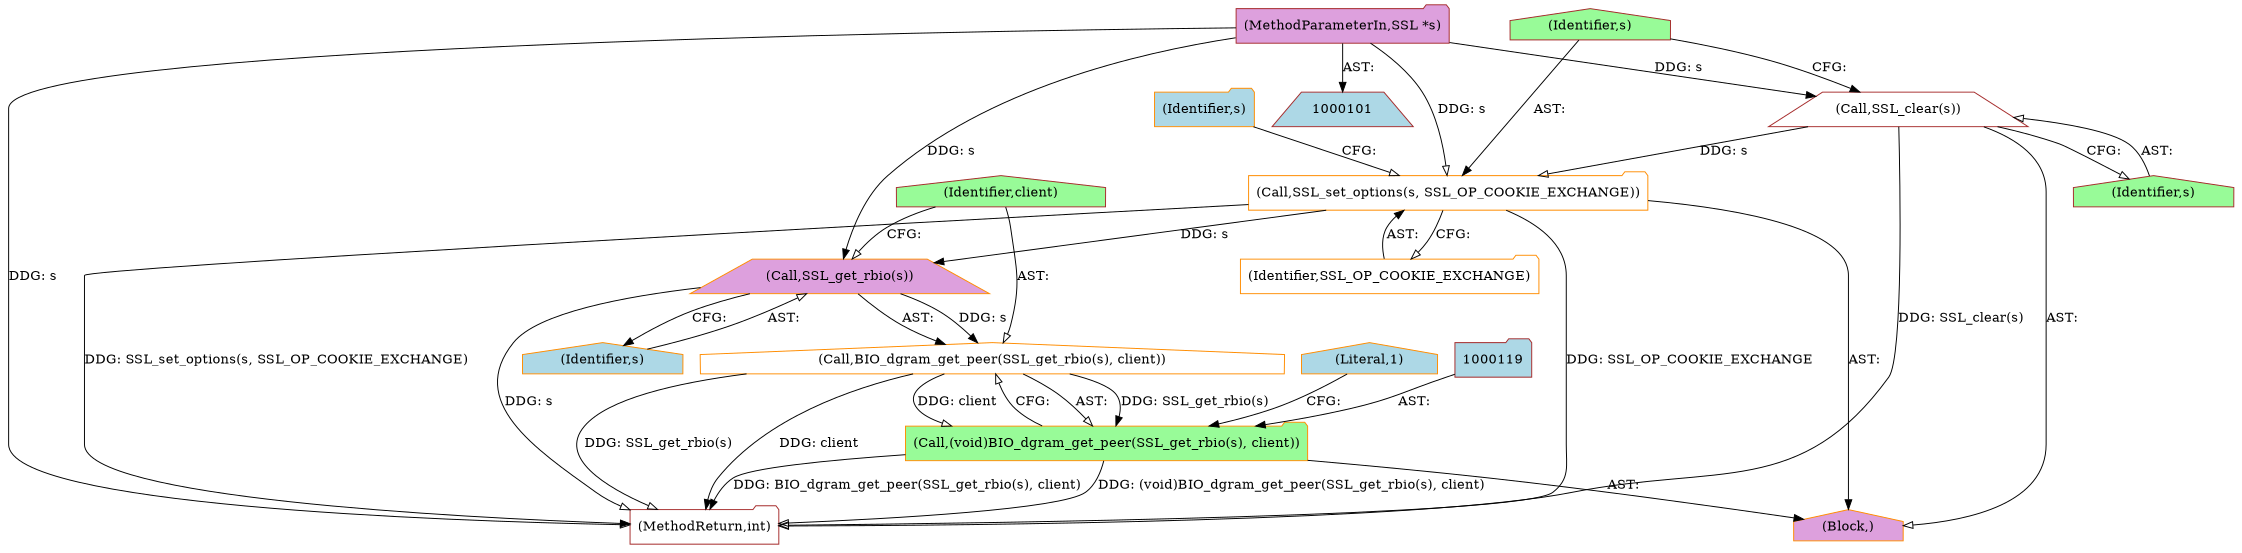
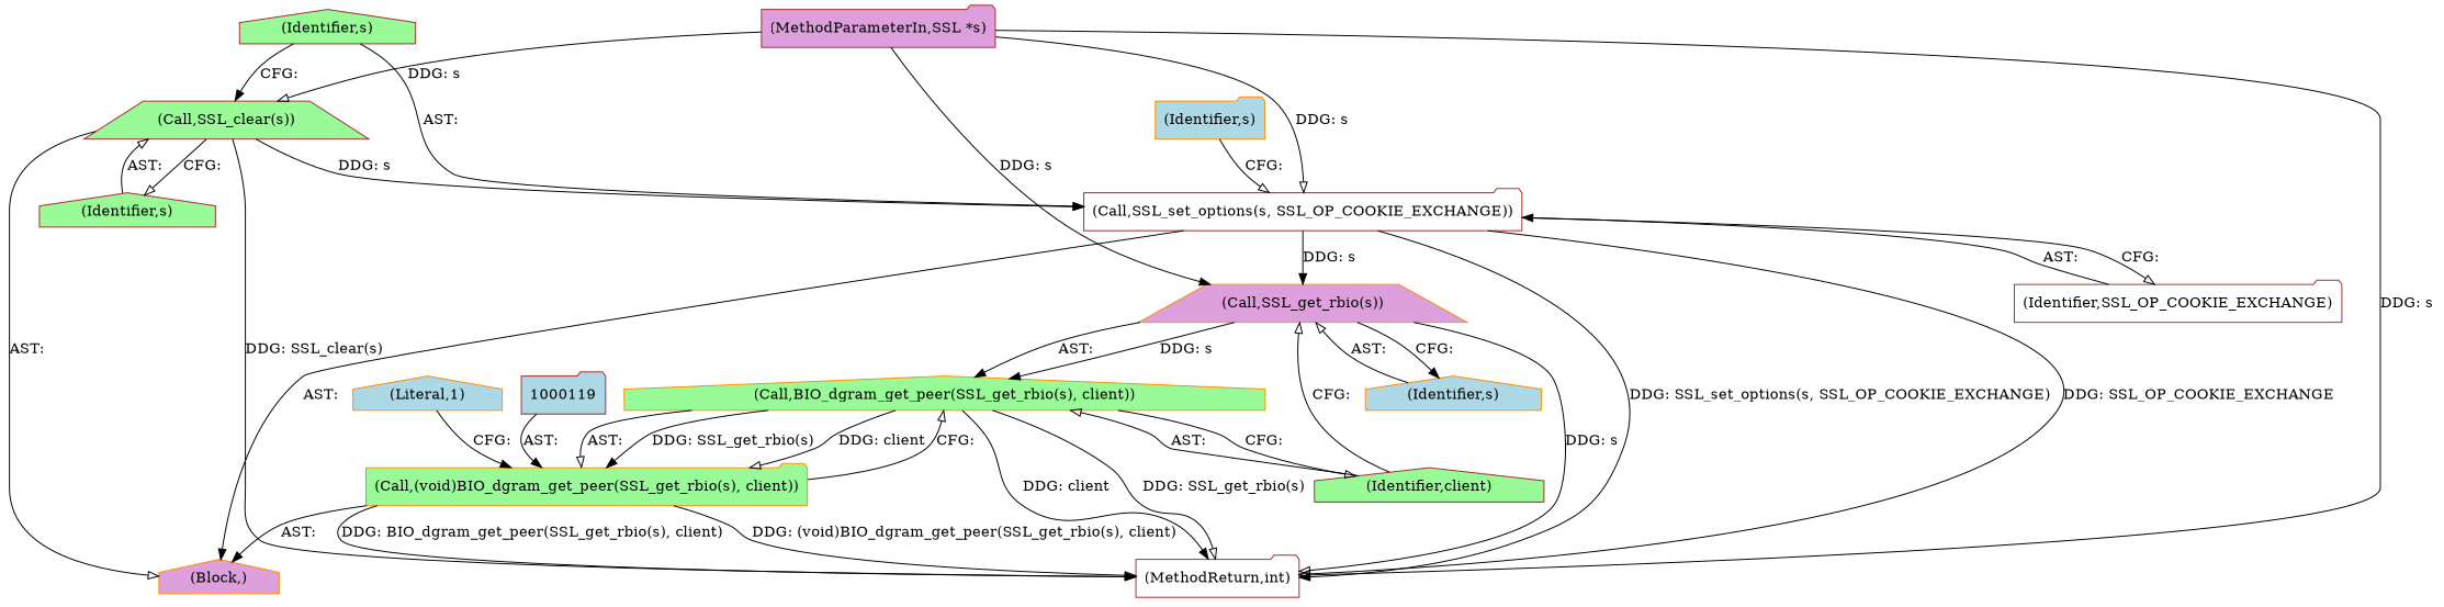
  digraph {
    node [color=brown fillcolor=palegreen shape=folder style=filled]
    edge [arrowhead=onormal]
    n1 [fillcolor=plum label="(MethodParameterIn,SSL *s)"]
-   n2 [fillcolor=white label="(Call,SSL_clear(s))" shape=trapezium]
-   n3 [color=darkorange fillcolor=white label="(Call,SSL_set_options(s, SSL_OP_COOKIE_EXCHANGE))"]
+   n2 [label="(Call,SSL_clear(s))" shape=trapezium]
+   n3 [fillcolor=white label="(Call,SSL_set_options(s, SSL_OP_COOKIE_EXCHANGE))"]
    n4 [color=darkorange fillcolor=plum label="(Call,SSL_get_rbio(s))" shape=trapezium]
    n5 [fillcolor=white label="(MethodReturn,int)"]
-   1000101 [fillcolor=lightblue shape=trapezium]
    n7 [color=darkorange fillcolor=plum label="(Block,)" shape=house]
    n8 [label="(Identifier,s)" shape=house]
-   n9 [color=darkorange fillcolor=white label="(Identifier,SSL_OP_COOKIE_EXCHANGE)"]
-   n10 [color=darkorange fillcolor=white label="(Call,BIO_dgram_get_peer(SSL_get_rbio(s), client))" shape=house]
+   n9 [fillcolor=white label="(Identifier,SSL_OP_COOKIE_EXCHANGE)"]
+   n10 [color=darkorange label="(Call,BIO_dgram_get_peer(SSL_get_rbio(s), client))" shape=house]
    n11 [color=darkorange fillcolor=lightblue label="(Identifier,s)" shape=house]
    n12 [color=darkorange label="(Call,(void)BIO_dgram_get_peer(SSL_get_rbio(s), client))"]
    n13 [label="(Identifier,client)" shape=house]
    n14 [color=darkorange fillcolor=lightblue label="(Identifier,s)"]
    n15 [color=darkorange fillcolor=lightblue label="(Literal,1)" shape=house]
    n16 [label="(Identifier,s)" shape=house]
    1000119 [fillcolor=lightblue]
-   n1 -> n2 [arrowhead=normal label="DDG: s"]
+   n1 -> n2 [label="DDG: s"]
    n1 -> n3 [label="DDG: s"]
    n1 -> n4 [arrowhead=normal label="DDG: s"]
    n1 -> n5 [label="DDG: s"]
-   n1 -> 1000101 [arrowhead=normal label="AST: "]
    n2 -> n3 [label="DDG: s"]
    n2 -> n5 [label="DDG: SSL_clear(s)"]
    n2 -> n7 [label="AST: "]
    n2 -> n8 [label="CFG: "]
    n3 -> n4 [arrowhead=normal label="DDG: s"]
    n3 -> n5 [arrowhead=normal label="DDG: SSL_set_options(s, SSL_OP_COOKIE_EXCHANGE)"]
    n3 -> n5 [label="DDG: SSL_OP_COOKIE_EXCHANGE"]
    n3 -> n7 [arrowhead=normal label="AST: "]
    n3 -> n9 [label="CFG: "]
    n4 -> n5 [label="DDG: s"]
    n4 -> n10 [arrowhead=normal label="AST: "]
    n4 -> n10 [arrowhead=normal label="DDG: s"]
    n4 -> n11 [arrowhead=normal label="CFG: "]
    n8 -> n2 [label="AST: "]
    n9 -> n3 [arrowhead=normal label="AST: "]
    n10 -> n5 [arrowhead=normal label="DDG: client"]
    n10 -> n5 [label="DDG: SSL_get_rbio(s)"]
    n10 -> n12 [label="AST: "]
    n10 -> n12 [arrowhead=normal label="DDG: SSL_get_rbio(s)"]
    n10 -> n12 [label="DDG: client"]
+   n10 -> n13 [label="CFG: "]
    n11 -> n4 [label="AST: "]
    n12 -> n5 [label="DDG: (void)BIO_dgram_get_peer(SSL_get_rbio(s), client)"]
    n12 -> n5 [arrowhead=normal label="DDG: BIO_dgram_get_peer(SSL_get_rbio(s), client)"]
    n12 -> n7 [arrowhead=normal label="AST: "]
    n12 -> n10 [label="CFG: "]
    n13 -> n4 [label="CFG: "]
    n13 -> n10 [label="AST: "]
    n14 -> n3 [label="CFG: "]
    n15 -> n12 [arrowhead=normal label="CFG: "]
    n16 -> n2 [arrowhead=normal label="CFG: "]
    n16 -> n3 [arrowhead=normal label="AST: "]
    1000119 -> n12 [arrowhead=normal label="AST: "]
  }
